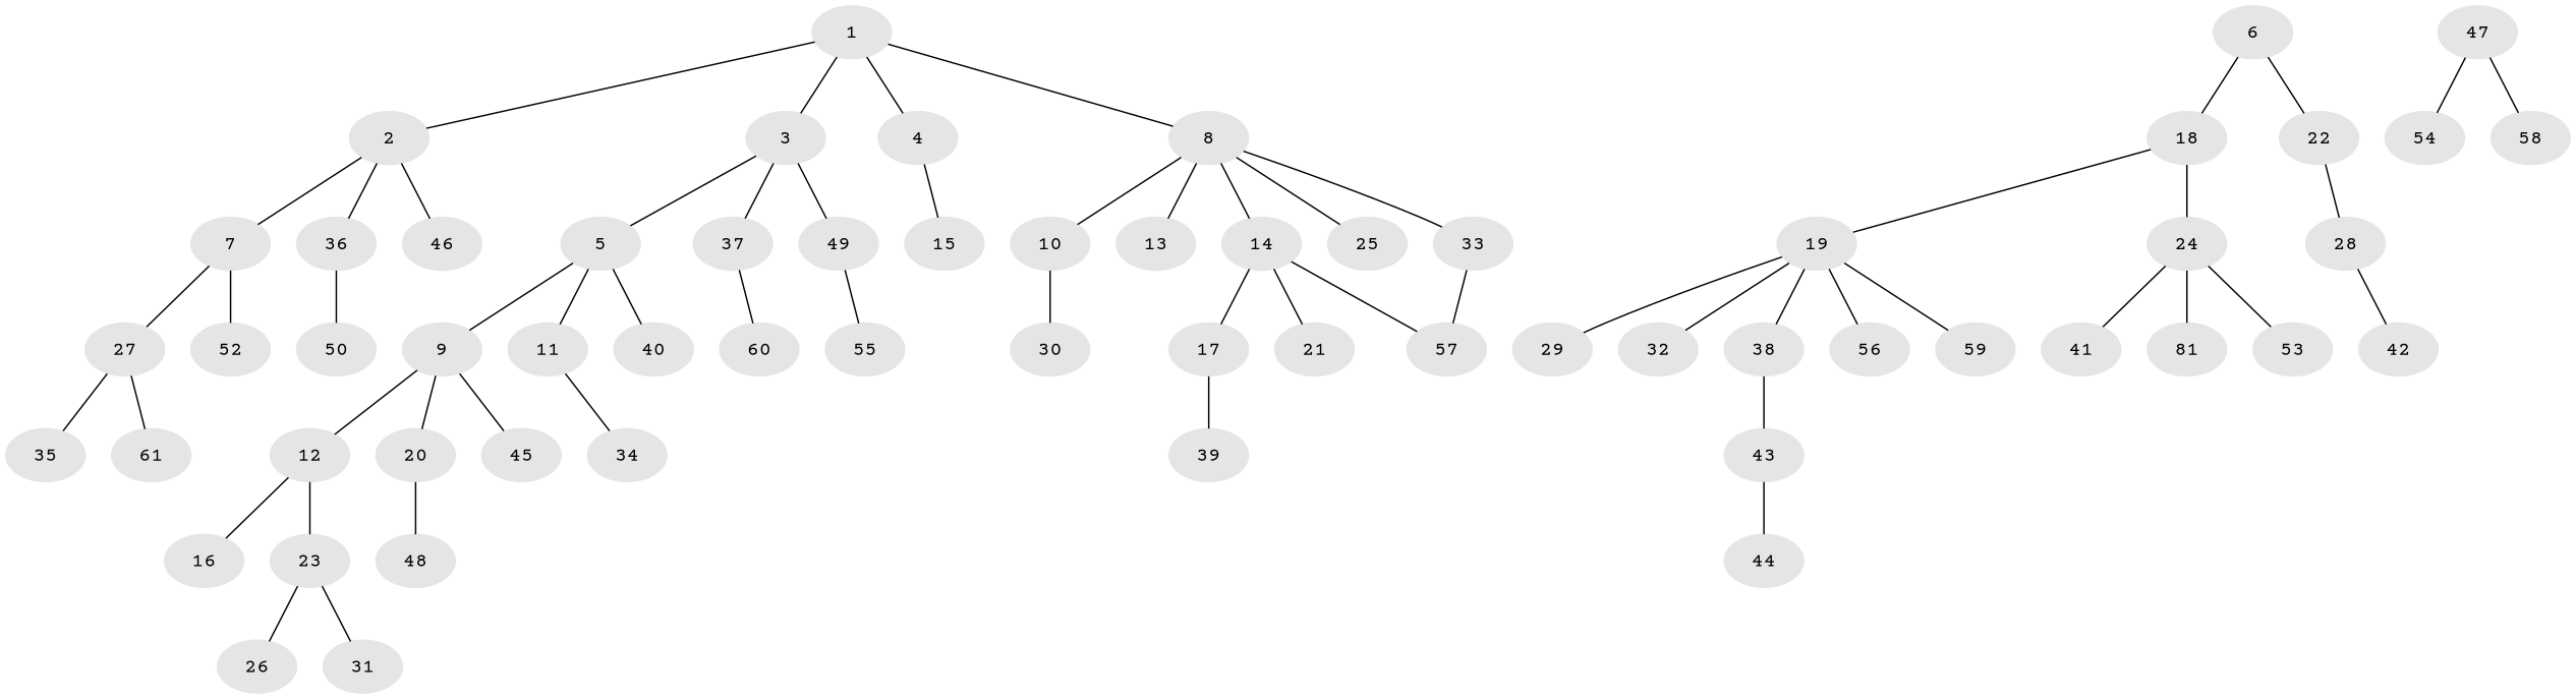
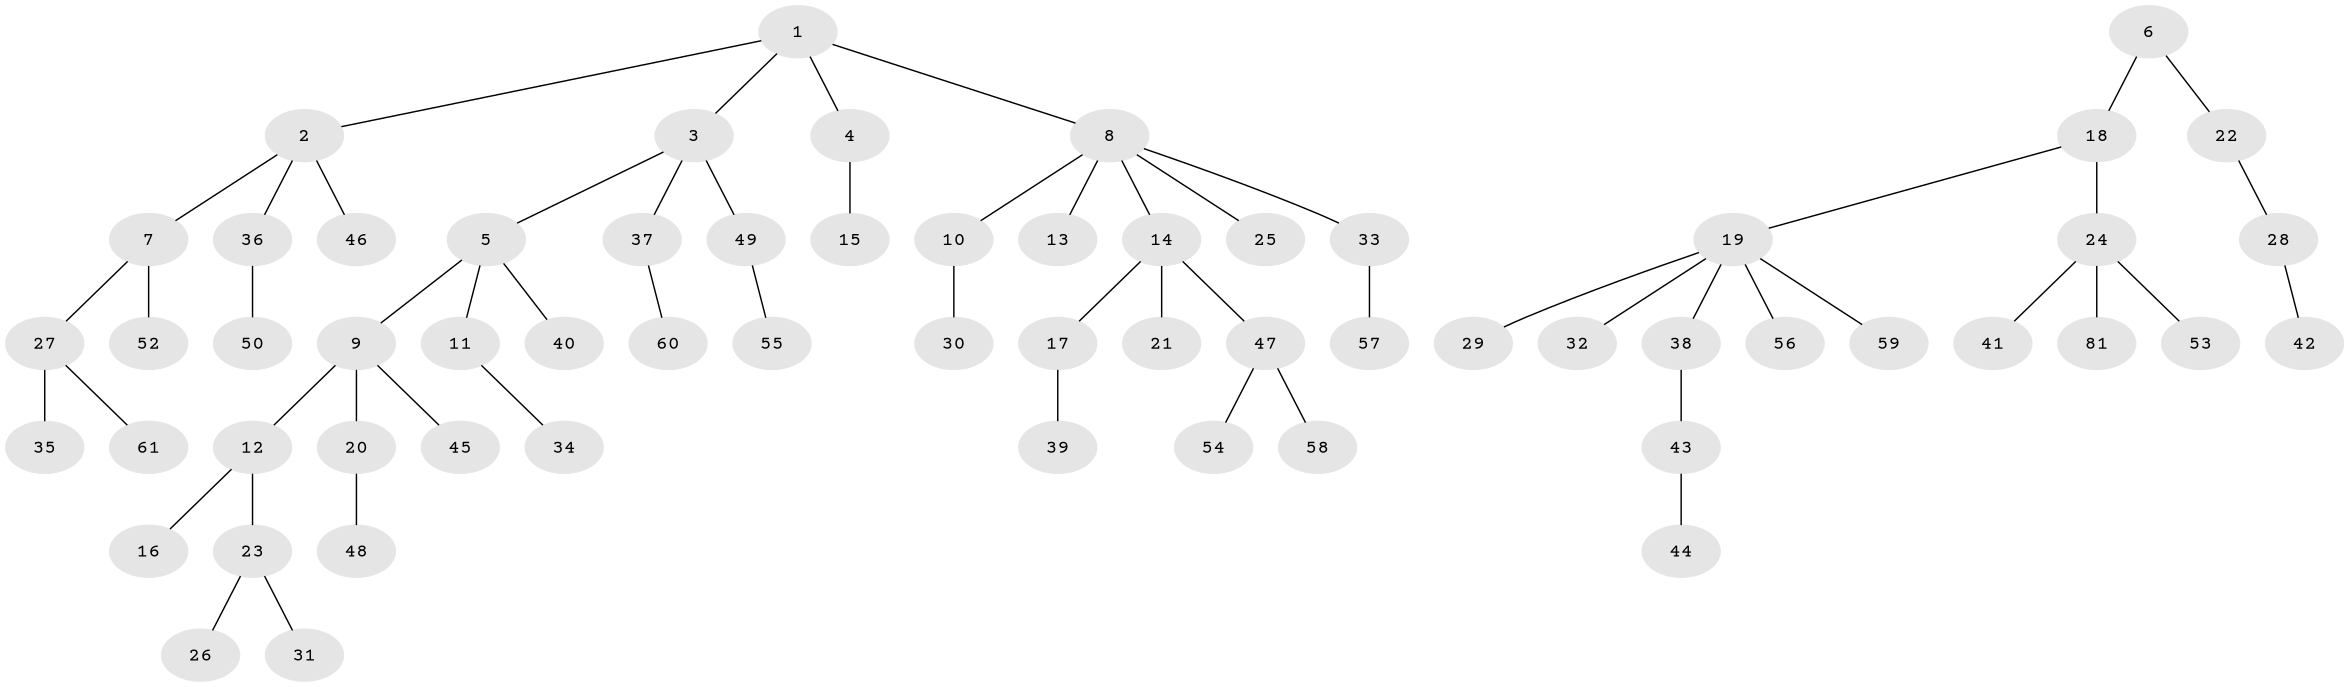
  graph {
    fontname="Courier Prime"
    node [color=gray90 fontname="Courier Prime" style=filled]
    edge [fontname="Courier Prime"]
    1
    2
    3
    4
    8
    7
    36
    46
    5
    37
    49
    15
    10
    13
    14
    25
    33
    27
    52
    50
    9
    11
    40
    60
    55
    6
    18
    22
    12
    20
    45
    34
    19
    24
    28
    35
    61
    30
    17
    21
    47
    57
    16
    23
    48
    26
    31
    39
    54
    58
    29
    32
    38
    56
    59
    41
    n57 [label=81]
    53
    43
    42
    44
    1 -- 2
    1 -- 3
    1 -- 4
    1 -- 8
    2 -- 7
    2 -- 36
    2 -- 46
    3 -- 5
    3 -- 37
    3 -- 49
    4 -- 15
    8 -- 10
    8 -- 13
    8 -- 14
    8 -- 25
    8 -- 33
    7 -- 27
    7 -- 52
    36 -- 50
    5 -- 9
    5 -- 11
    5 -- 40
    37 -- 60
    49 -- 55
    10 -- 30
    14 -- 17
    14 -- 21
-   14 -- 57
+   14 -- 47
    33 -- 57
    27 -- 35
    27 -- 61
    9 -- 12
    9 -- 20
    9 -- 45
    11 -- 34
    6 -- 18
    6 -- 22
    18 -- 19
    18 -- 24
    22 -- 28
    12 -- 16
    12 -- 23
    20 -- 48
    19 -- 29
    19 -- 32
    19 -- 38
    19 -- 56
    19 -- 59
    24 -- 41
    24 -- n57
    24 -- 53
    28 -- 42
    17 -- 39
    47 -- 54
    47 -- 58
    23 -- 26
    23 -- 31
    38 -- 43
    43 -- 44
  }
